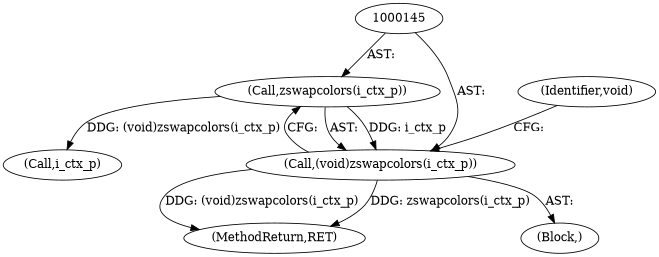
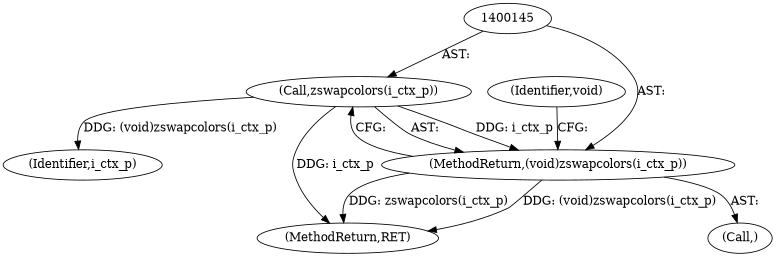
  digraph {
    n1 [label="(Call,zswapcolors(i_ctx_p))"]
-   n2 [label="(Call,(void)zswapcolors(i_ctx_p))"]
+   n2 [label="(MethodReturn,(void)zswapcolors(i_ctx_p))"]
    n3 [label="(MethodReturn,RET)"]
-   n4 [label="(Call,i_ctx_p)"]
-   n5 [label="(Block,)"]
+   n4 [label="(Identifier,i_ctx_p)"]
+   n5 [label="(Call,)"]
    n6 [label="(Identifier,void)"]
-   1000145
+   1000145 [label=1400145]
    n1 -> n2 [label="AST: "]
    n1 -> n2 [label="DDG: i_ctx_p"]
+   n1 -> n3 [label="DDG: i_ctx_p"]
    n1 -> n4 [label="DDG: (void)zswapcolors(i_ctx_p)"]
    n2 -> n1 [label="CFG: "]
    n2 -> n3 [label="DDG: zswapcolors(i_ctx_p)"]
    n2 -> n3 [label="DDG: (void)zswapcolors(i_ctx_p)"]
    n2 -> n5 [label="AST: "]
    n6 -> n2 [label="CFG: "]
    1000145 -> n1 [label="AST: "]
    1000145 -> n2 [label="AST: "]
  }
